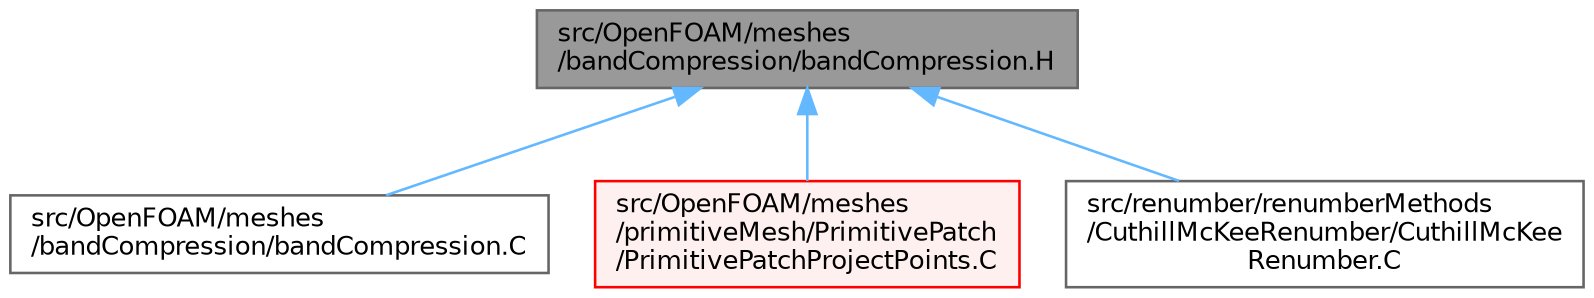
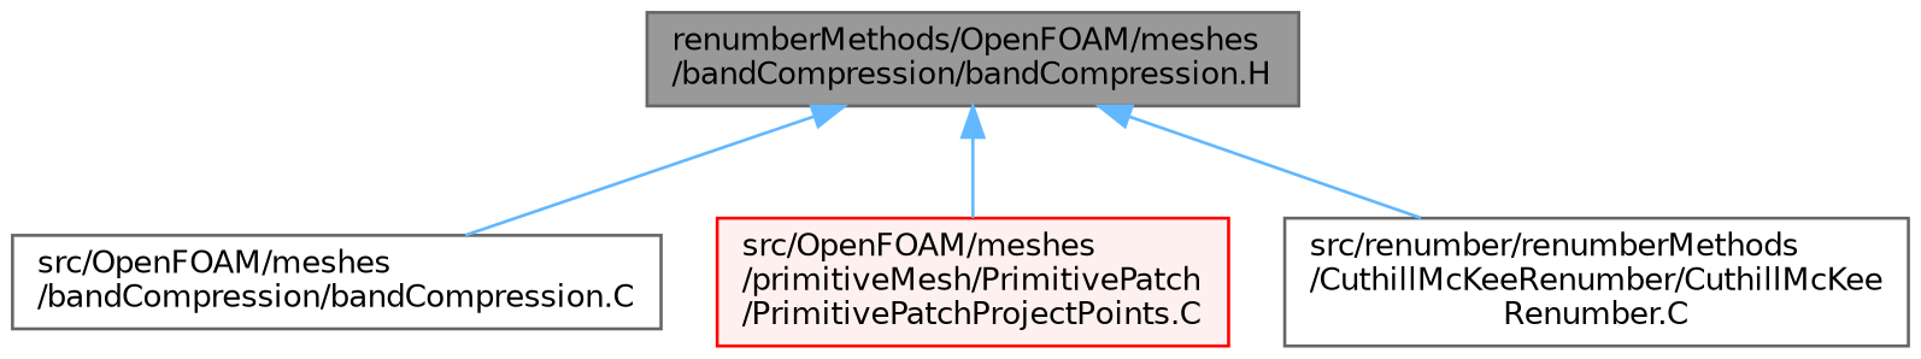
  digraph {
    node [color=grey40 fillcolor=white fontname=Helvetica fontsize=10 shape=box style=filled]
    edge [color=steelblue1 dir=back fontname=Helvetica fontsize=10 labelfontname=Helvetica labelfontsize=10 style=solid]
-   n1 [color=gray40 fillcolor=grey60 fontcolor=black height=0.2 label="src/OpenFOAM/meshes\l/bandCompression/bandCompression.H" width=0.4]
+   n1 [color=gray40 fillcolor=grey60 fontcolor=black height=0.2 label="renumberMethods/OpenFOAM/meshes\l/bandCompression/bandCompression.H" width=0.4]
    n2 [height=0.2 label="src/OpenFOAM/meshes\l/bandCompression/bandCompression.C" width=0.4]
    n3 [color=red fillcolor="#FFF0F0" height=0.2 label="src/OpenFOAM/meshes\l/primitiveMesh/PrimitivePatch\l/PrimitivePatchProjectPoints.C" width=0.4]
    n4 [height=0.2 label="src/renumber/renumberMethods\l/CuthillMcKeeRenumber/CuthillMcKee\lRenumber.C" width=0.4]
    n1 -> n2
    n1 -> n3
    n1 -> n4
  }
